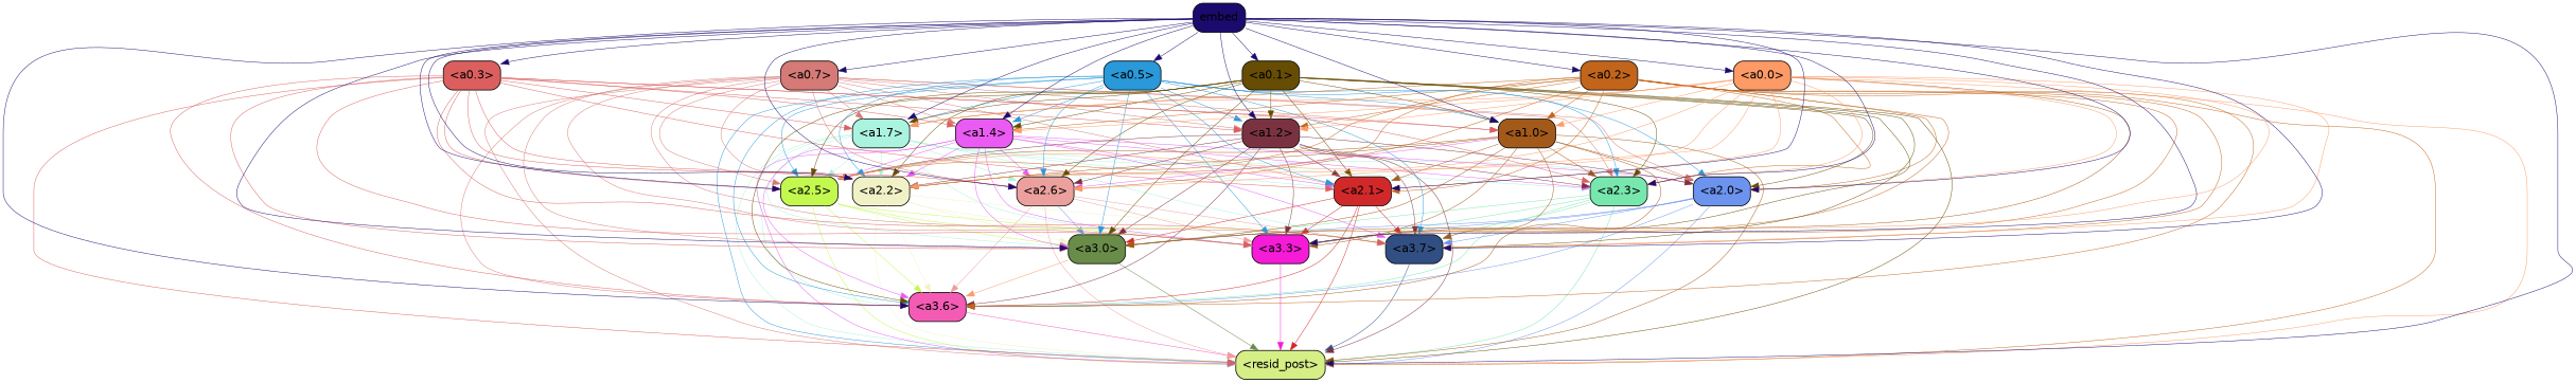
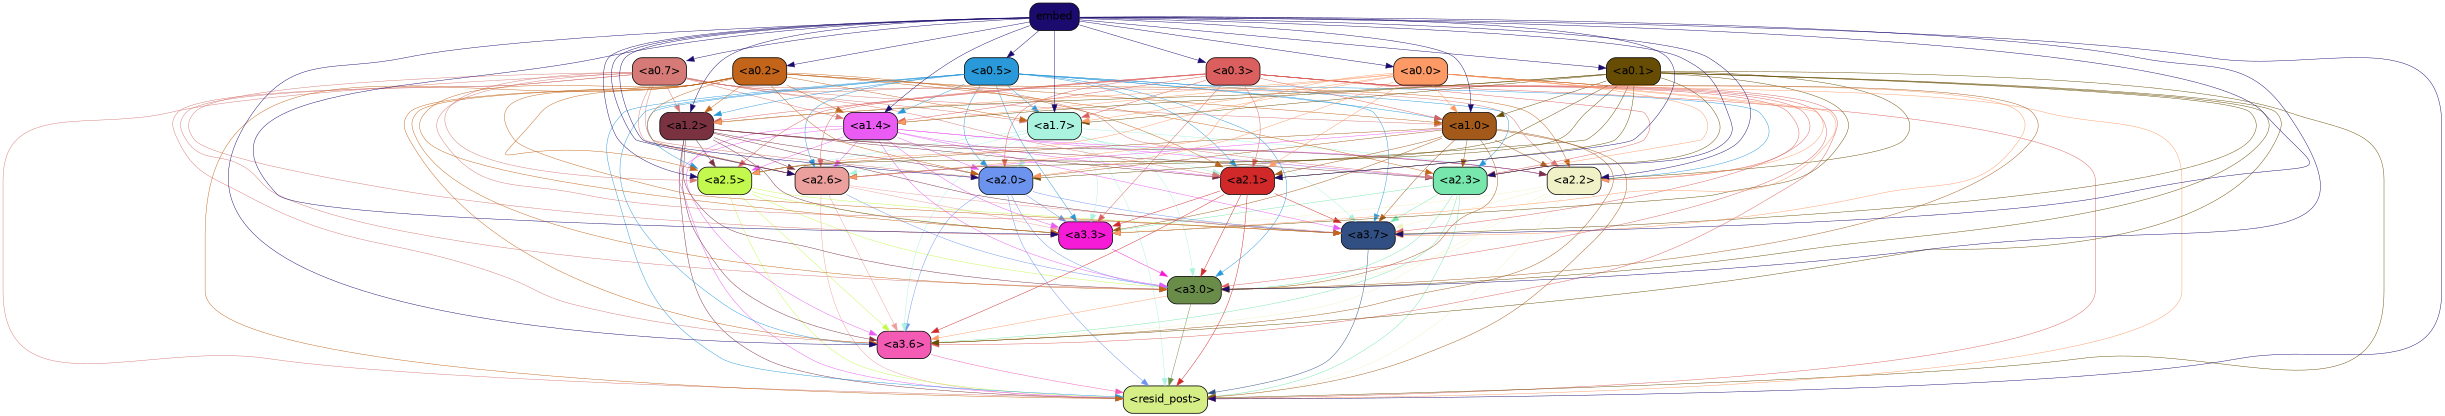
  strict digraph {
    splines=true
    node [color=black fontname=Helvetica shape=box style="filled, rounded"]
    edge [color="#1c0b6e" penwidth=0.6]
    "<a3.7>" [fillcolor="#314f83"]
    "<resid_post>" [fillcolor="#d6ee86"]
    "<a3.6>" [fillcolor="#f45bb5"]
    "<a3.3>" [fillcolor="#f61bd7"]
    "<a3.0>" [fillcolor="#6a8c49"]
    "<a2.6>" [fillcolor="#eca09d"]
    "<a2.5>" [fillcolor="#c3f94f"]
    "<a2.3>" [fillcolor="#77e7ae"]
    "<a2.2>" [fillcolor="#f1f1c7"]
    "<a2.1>" [fillcolor="#d1292a"]
    "<a2.0>" [fillcolor="#6c93ee"]
    "<a1.7>" [fillcolor="#aaf3de"]
    "<a1.4>" [fillcolor="#e95bf2"]
    "<a1.2>" [fillcolor="#7a3241"]
    "<a1.0>" [fillcolor="#a2591a"]
    "<a0.7>" [fillcolor="#d57a76"]
    "<a0.5>" [fillcolor="#2999da"]
    "<a0.3>" [fillcolor="#dc5f5f"]
    "<a0.2>" [fillcolor="#c2651b"]
    "<a0.1>" [fillcolor="#674d04"]
    "<a0.0>" [fillcolor="#fd9a66"]
    embed [fillcolor="#1c0b6e"]
    "<a3.7>" -> "<resid_post>" [color="#314f83"]
    "<a3.6>" -> "<resid_post>" [color="#f45bb5"]
-   "<a3.3>" -> "<resid_post>" [color="#f61bd7"]
+   "<a3.3>" -> "<a3.0>" [color="#f61bd7"]
    "<a3.0>" -> "<resid_post>" [color="#6a8c49"]
    "<a3.0>" -> "<a3.6>" [color="#fd9a66"]
    "<a2.6>" -> "<a3.7>" [color="#eca09d"]
    "<a2.6>" -> "<resid_post>" [color="#eca09d"]
    "<a2.6>" -> "<a3.6>" [color="#eca09d"]
    "<a2.6>" -> "<a3.3>" [color="#eca09d"]
    "<a2.6>" -> "<a3.0>" [color="#6c93ee"]
    "<a2.5>" -> "<a3.7>" [color="#c3f94f"]
    "<a2.5>" -> "<resid_post>" [color="#c3f94f"]
    "<a2.5>" -> "<a3.6>" [color="#c3f94f"]
    "<a2.5>" -> "<a3.3>" [color="#c3f94f"]
    "<a2.5>" -> "<a3.0>" [color="#c3f94f"]
    "<a2.3>" -> "<a3.7>" [color="#77e7ae"]
    "<a2.3>" -> "<resid_post>" [color="#77e7ae"]
    "<a2.3>" -> "<a3.6>" [color="#77e7ae"]
    "<a2.3>" -> "<a3.3>" [color="#77e7ae"]
    "<a2.3>" -> "<a3.0>" [color="#77e7ae"]
    "<a2.2>" -> "<a3.7>" [color="#f1f1c7"]
    "<a2.2>" -> "<resid_post>" [color="#f1f1c7"]
    "<a2.2>" -> "<a3.6>" [color="#f1f1c7"]
    "<a2.2>" -> "<a3.3>" [color="#f1f1c7"]
    "<a2.2>" -> "<a3.0>" [color="#f1f1c7"]
    "<a2.1>" -> "<a3.7>" [color="#d1292a"]
    "<a2.1>" -> "<resid_post>" [color="#d1292a"]
    "<a2.1>" -> "<a3.6>" [color="#d1292a"]
    "<a2.1>" -> "<a3.3>" [color="#d1292a"]
    "<a2.1>" -> "<a3.0>" [color="#d1292a"]
    "<a2.0>" -> "<a3.7>" [color="#6c93ee"]
    "<a2.0>" -> "<resid_post>" [color="#6c93ee"]
    "<a2.0>" -> "<a3.6>" [color="#6c93ee"]
    "<a2.0>" -> "<a3.3>" [color="#6c93ee"]
    "<a2.0>" -> "<a3.0>" [color="#6c93ee"]
    "<a1.7>" -> "<a3.7>" [color="#aaf3de"]
    "<a1.7>" -> "<resid_post>" [color="#aaf3de"]
    "<a1.7>" -> "<a3.6>" [color="#aaf3de"]
    "<a1.7>" -> "<a3.3>" [color="#aaf3de"]
    "<a1.7>" -> "<a3.0>" [color="#aaf3de"]
    "<a1.7>" -> "<a2.6>" [color="#aaf3de"]
    "<a1.7>" -> "<a2.5>" [color="#aaf3de"]
    "<a1.7>" -> "<a2.3>" [color="#aaf3de"]
    "<a1.7>" -> "<a2.2>" [color="#aaf3de"]
    "<a1.7>" -> "<a2.1>" [color="#aaf3de"]
    "<a1.7>" -> "<a2.0>" [color="#aaf3de"]
    "<a1.4>" -> "<a3.7>" [color="#e95bf2"]
    "<a1.4>" -> "<resid_post>" [color="#e95bf2"]
    "<a1.4>" -> "<a3.6>" [color="#e95bf2"]
    "<a1.4>" -> "<a3.3>" [color="#e95bf2"]
    "<a1.4>" -> "<a3.0>" [color="#e95bf2"]
    "<a1.4>" -> "<a2.6>" [color="#e95bf2"]
    "<a1.4>" -> "<a2.5>" [color="#e95bf2"]
    "<a1.4>" -> "<a2.3>" [color="#e95bf2"]
    "<a1.4>" -> "<a2.2>" [color="#e95bf2"]
    "<a1.4>" -> "<a2.1>" [color="#e95bf2"]
    "<a1.4>" -> "<a2.0>" [color="#e95bf2"]
    "<a1.2>" -> "<a3.7>" [color="#7a3241"]
    "<a1.2>" -> "<resid_post>" [color="#7a3241"]
    "<a1.2>" -> "<a3.6>" [color="#7a3241"]
    "<a1.2>" -> "<a3.3>" [color="#7a3241"]
    "<a1.2>" -> "<a3.0>" [color="#7a3241"]
    "<a1.2>" -> "<a2.6>" [color="#7a3241"]
    "<a1.2>" -> "<a2.5>" [color="#7a3241"]
    "<a1.2>" -> "<a2.3>" [color="#7a3241"]
    "<a1.2>" -> "<a2.2>" [color="#7a3241"]
    "<a1.2>" -> "<a2.1>" [color="#7a3241"]
    "<a1.2>" -> "<a2.0>" [color="#7a3241"]
    "<a1.0>" -> "<a3.7>" [color="#a2591a"]
    "<a1.0>" -> "<resid_post>" [color="#a2591a"]
    "<a1.0>" -> "<a3.6>" [color="#a2591a"]
    "<a1.0>" -> "<a3.3>" [color="#a2591a"]
    "<a1.0>" -> "<a3.0>" [color="#a2591a"]
    "<a1.0>" -> "<a2.6>" [color="#e95bf2"]
    "<a1.0>" -> "<a2.5>" [color="#a2591a"]
    "<a1.0>" -> "<a2.3>" [color="#a2591a"]
    "<a1.0>" -> "<a2.2>" [color="#a2591a"]
    "<a1.0>" -> "<a2.1>" [color="#a2591a"]
    "<a1.0>" -> "<a2.0>" [color="#a2591a"]
    "<a0.7>" -> "<a3.7>" [color="#d57a76"]
    "<a0.7>" -> "<resid_post>" [color="#d57a76"]
    "<a0.7>" -> "<a3.6>" [color="#d57a76"]
    "<a0.7>" -> "<a3.3>" [color="#d57a76"]
    "<a0.7>" -> "<a3.0>" [color="#d57a76"]
    "<a0.7>" -> "<a2.6>" [color="#d57a76"]
    "<a0.7>" -> "<a2.5>" [color="#d57a76"]
    "<a0.7>" -> "<a2.3>" [color="#d57a76"]
    "<a0.7>" -> "<a2.2>" [color="#d57a76"]
    "<a0.7>" -> "<a2.1>" [color="#d57a76"]
    "<a0.7>" -> "<a2.0>" [color="#d57a76"]
    "<a0.7>" -> "<a1.7>" [color="#d57a76"]
    "<a0.7>" -> "<a1.4>" [color="#d57a76"]
    "<a0.7>" -> "<a1.2>" [color="#d57a76"]
    "<a0.7>" -> "<a1.0>" [color="#d57a76"]
    "<a0.5>" -> "<a3.7>" [color="#2999da"]
    "<a0.5>" -> "<resid_post>" [color="#2999da"]
    "<a0.5>" -> "<a3.6>" [color="#2999da"]
    "<a0.5>" -> "<a3.3>" [color="#2999da"]
    "<a0.5>" -> "<a3.0>" [color="#2999da"]
    "<a0.5>" -> "<a2.6>" [color="#2999da"]
    "<a0.5>" -> "<a2.5>" [color="#2999da"]
    "<a0.5>" -> "<a2.3>" [color="#2999da"]
    "<a0.5>" -> "<a2.2>" [color="#2999da"]
    "<a0.5>" -> "<a2.1>" [color="#2999da"]
    "<a0.5>" -> "<a2.0>" [color="#2999da"]
    "<a0.5>" -> "<a1.7>" [color="#2999da"]
    "<a0.5>" -> "<a1.4>" [color="#2999da"]
    "<a0.5>" -> "<a1.2>" [color="#2999da"]
    "<a0.5>" -> "<a1.0>" [color="#2999da"]
    "<a0.3>" -> "<a3.7>" [color="#dc5f5f"]
    "<a0.3>" -> "<resid_post>" [color="#dc5f5f"]
    "<a0.3>" -> "<a3.6>" [color="#dc5f5f"]
    "<a0.3>" -> "<a3.3>" [color="#dc5f5f"]
    "<a0.3>" -> "<a3.0>" [color="#dc5f5f"]
    "<a0.3>" -> "<a2.6>" [color="#dc5f5f"]
    "<a0.3>" -> "<a2.5>" [color="#dc5f5f"]
    "<a0.3>" -> "<a2.3>" [color="#dc5f5f"]
    "<a0.3>" -> "<a2.2>" [color="#dc5f5f"]
    "<a0.3>" -> "<a2.1>" [color="#dc5f5f"]
+   "<a0.3>" -> "<a2.0>" [color="#dc5f5f"]
    "<a0.3>" -> "<a1.7>" [color="#dc5f5f"]
    "<a0.3>" -> "<a1.4>" [color="#dc5f5f"]
    "<a0.3>" -> "<a1.2>" [color="#dc5f5f"]
    "<a0.3>" -> "<a1.0>" [color="#dc5f5f"]
    "<a0.2>" -> "<a3.7>" [color="#c2651b"]
    "<a0.2>" -> "<resid_post>" [color="#c2651b"]
    "<a0.2>" -> "<a3.6>" [color="#c2651b"]
    "<a0.2>" -> "<a3.3>" [color="#c2651b"]
    "<a0.2>" -> "<a3.0>" [color="#c2651b"]
    "<a0.2>" -> "<a2.6>" [color="#c2651b"]
    "<a0.2>" -> "<a2.5>" [color="#c2651b"]
    "<a0.2>" -> "<a2.3>" [color="#c2651b"]
    "<a0.2>" -> "<a2.2>" [color="#c2651b"]
    "<a0.2>" -> "<a2.1>" [color="#c2651b"]
    "<a0.2>" -> "<a2.0>" [color="#c2651b"]
    "<a0.2>" -> "<a1.7>" [color="#c2651b"]
    "<a0.2>" -> "<a1.4>" [color="#c2651b"]
    "<a0.2>" -> "<a1.2>" [color="#c2651b"]
    "<a0.2>" -> "<a1.0>" [color="#c2651b"]
    "<a0.1>" -> "<a3.7>" [color="#674d04"]
    "<a0.1>" -> "<resid_post>" [color="#674d04"]
    "<a0.1>" -> "<a3.6>" [color="#674d04"]
    "<a0.1>" -> "<a3.3>" [color="#674d04"]
    "<a0.1>" -> "<a3.0>" [color="#674d04"]
    "<a0.1>" -> "<a2.6>" [color="#674d04"]
    "<a0.1>" -> "<a2.5>" [color="#674d04"]
    "<a0.1>" -> "<a2.3>" [color="#674d04"]
    "<a0.1>" -> "<a2.2>" [color="#674d04"]
    "<a0.1>" -> "<a2.1>" [color="#674d04"]
    "<a0.1>" -> "<a2.0>" [color="#674d04"]
    "<a0.1>" -> "<a1.7>" [color="#674d04"]
    "<a0.1>" -> "<a1.4>" [color="#674d04"]
    "<a0.1>" -> "<a1.2>" [color="#674d04"]
    "<a0.1>" -> "<a1.0>" [color="#674d04"]
    "<a0.0>" -> "<a3.7>" [color="#fd9a66"]
    "<a0.0>" -> "<resid_post>" [color="#fd9a66"]
    "<a0.0>" -> "<a3.3>" [color="#fd9a66"]
    "<a0.0>" -> "<a3.0>" [color="#a2591a"]
    "<a0.0>" -> "<a2.6>" [color="#fd9a66"]
    "<a0.0>" -> "<a2.5>" [color="#fd9a66"]
    "<a0.0>" -> "<a2.3>" [color="#fd9a66"]
    "<a0.0>" -> "<a2.2>" [color="#fd9a66"]
    "<a0.0>" -> "<a2.1>" [color="#fd9a66"]
    "<a0.0>" -> "<a2.0>" [color="#fd9a66"]
    "<a0.0>" -> "<a1.7>" [color="#fd9a66"]
    "<a0.0>" -> "<a1.4>" [color="#fd9a66"]
    "<a0.0>" -> "<a1.2>" [color="#fd9a66"]
    "<a0.0>" -> "<a1.0>" [color="#fd9a66"]
    embed -> "<a3.7>"
    embed -> "<resid_post>"
    embed -> "<a3.6>"
    embed -> "<a3.3>"
    embed -> "<a3.0>"
    embed -> "<a2.6>"
    embed -> "<a2.5>"
    embed -> "<a2.3>"
    embed -> "<a2.2>"
    embed -> "<a2.1>"
    embed -> "<a2.0>"
    embed -> "<a1.7>"
    embed -> "<a1.4>"
    embed -> "<a1.2>"
    embed -> "<a1.0>"
    embed -> "<a0.7>"
    embed -> "<a0.5>"
    embed -> "<a0.3>"
    embed -> "<a0.2>"
    embed -> "<a0.1>"
    embed -> "<a0.0>"
  }
